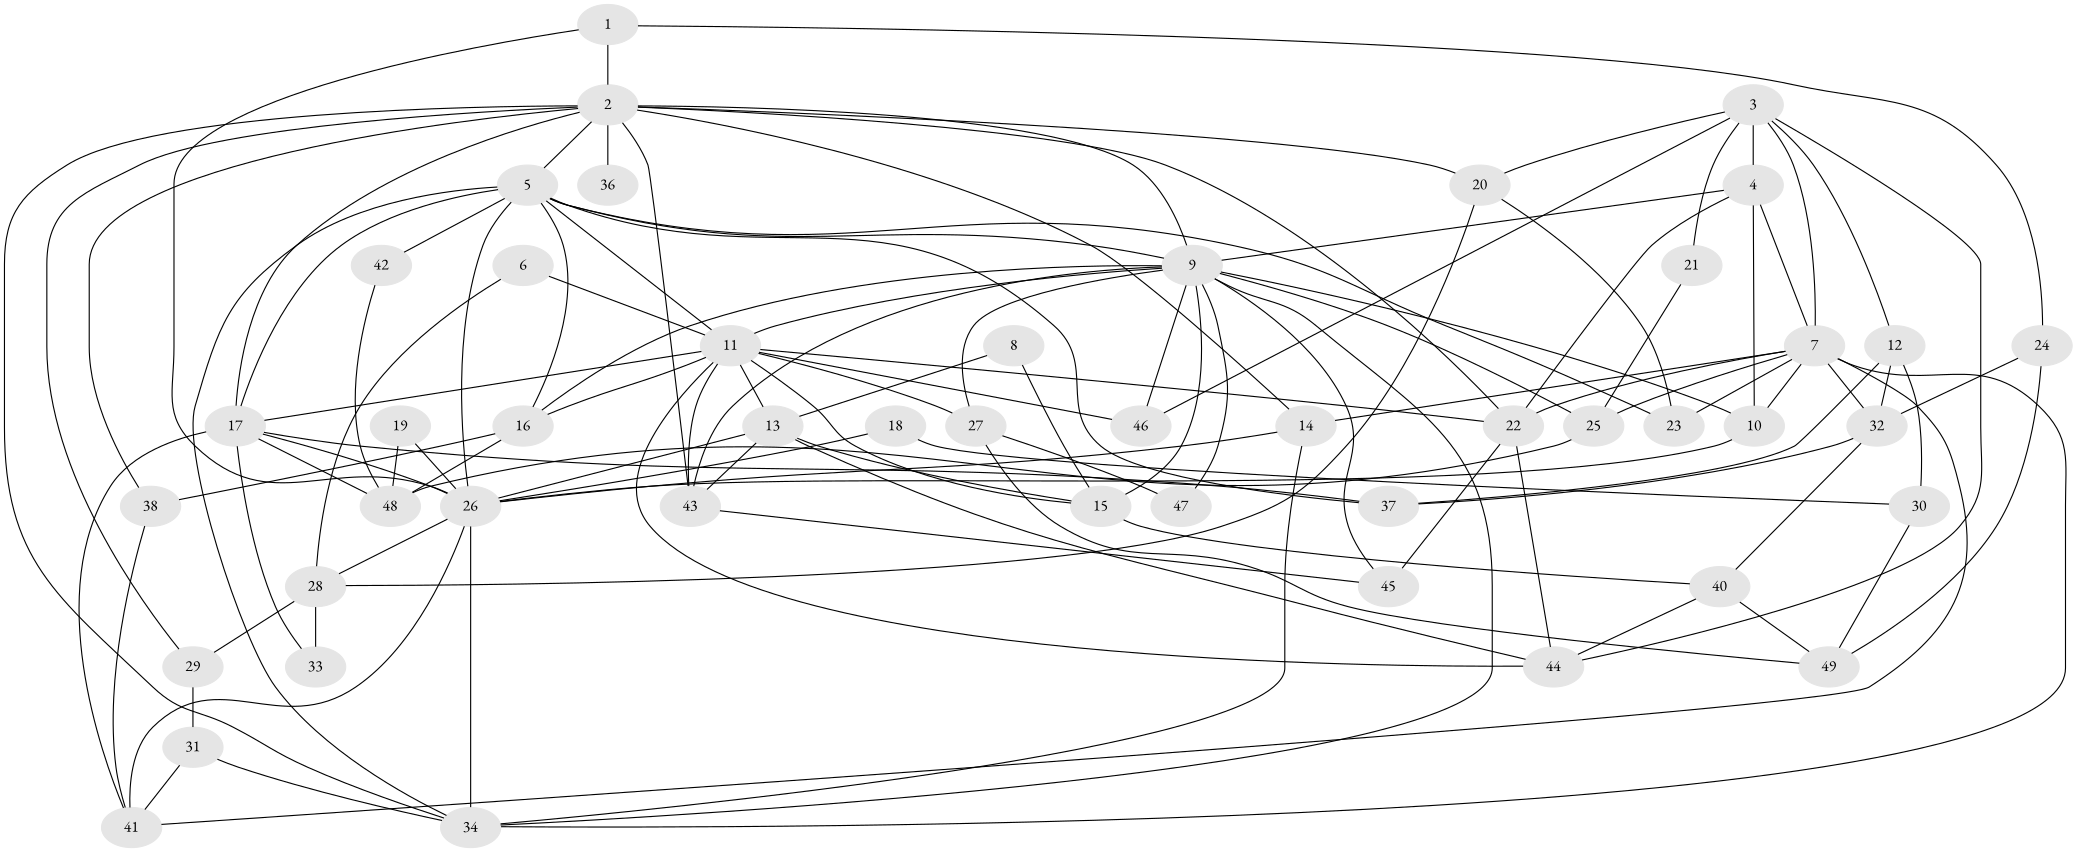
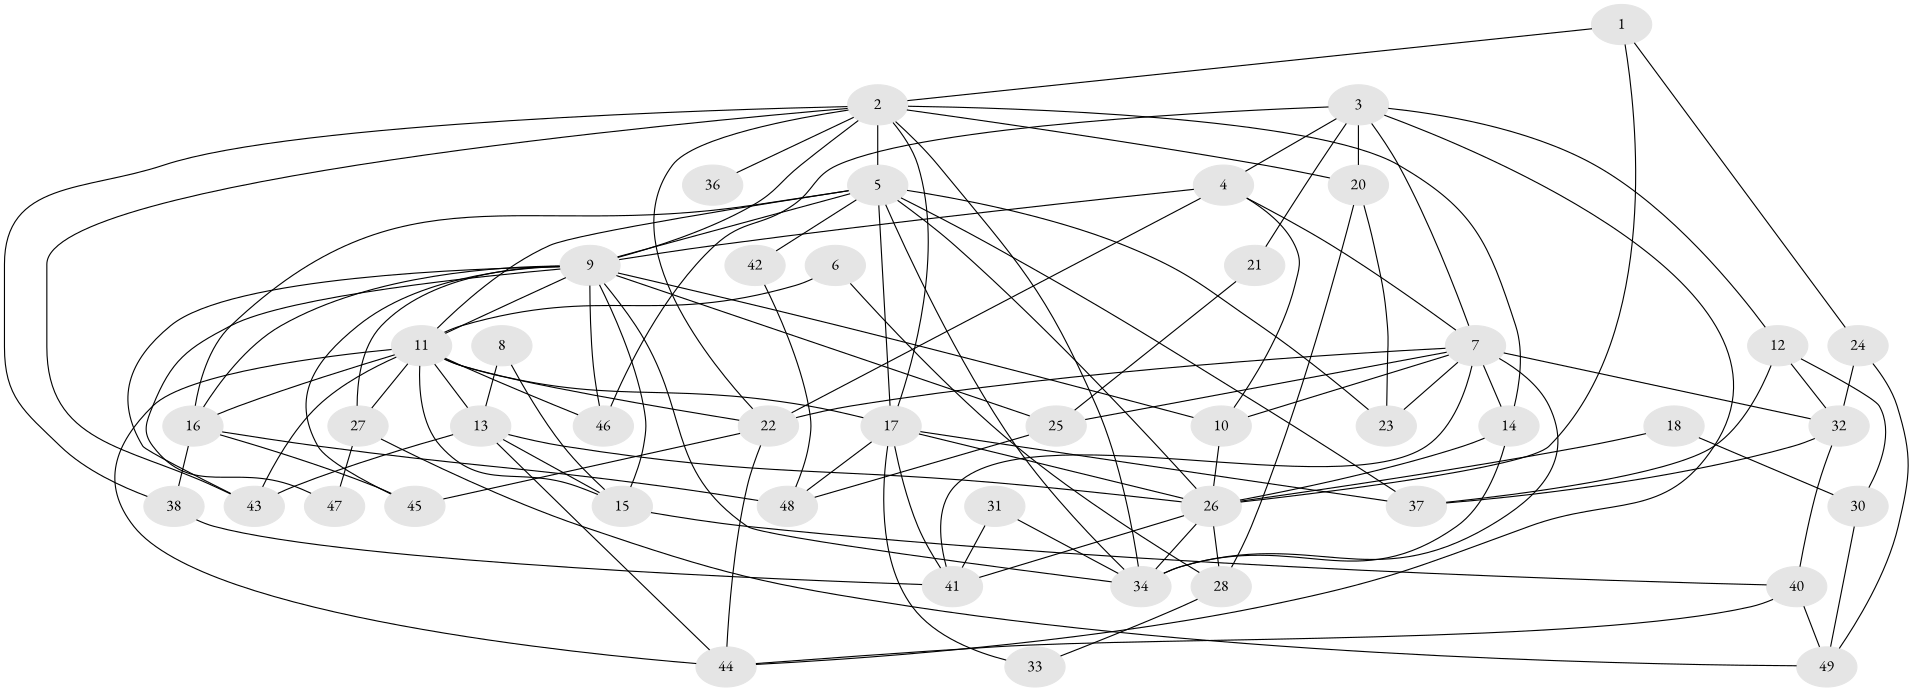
  graph {
    fontname="EB Garamond"
    node [color=gray90 fontname="EB Garamond" style=filled]
    edge [fontname="EB Garamond" weight=1.0]
    1
    2
    24
    26
    5
    9
    14
    17
    20
    22
-   29
    34
    36
    38
    43
    32
    49
    28
    41
    11
    16
    23
    37
    42
    46
    10
    25
    15
    27
    45
    47
    48
    33
    44
    31
    3
    4
    7
    12
    21
    30
    13
    6
    40
    8
    18
-   19
    1 -- 2
    1 -- 24
    1 -- 26
    2 -- 5
    2 -- 9
    2 -- 14
    2 -- 17
    2 -- 20
    2 -- 22
-   2 -- 29
    2 -- 34 [weight=2.0]
    2 -- 36 [weight=2.0]
    2 -- 38
    2 -- 43
    24 -- 32
    24 -- 49
    26 -- 34 [weight=2.0]
    26 -- 28
    26 -- 41
    5 -- 26
    5 -- 9 [weight=3.0]
    5 -- 17
    5 -- 34
    5 -- 11
    5 -- 16
    5 -- 23
    5 -- 37
    5 -- 42
    9 -- 34
    9 -- 43
    9 -- 11
    9 -- 16
    9 -- 46
    9 -- 10
    9 -- 25
    9 -- 15
    9 -- 27
    9 -- 45
    9 -- 47
    14 -- 26
    14 -- 34 [weight=2.0]
    17 -- 26 [weight=2.0]
    17 -- 41
    17 -- 37
    17 -- 48
    17 -- 33
    20 -- 28
    20 -- 23
    22 -- 45
    22 -- 44
-   29 -- 31
    38 -- 41
    32 -- 37
    32 -- 40
-   28 -- 29
    28 -- 33
    11 -- 17
    11 -- 22
    11 -- 43 [weight=2.0]
    11 -- 16
    11 -- 46
    11 -- 15
    11 -- 27
    11 -- 44
    11 -- 13
    16 -- 38
-   43 -- 45
+   16 -- 45
    16 -- 48
    42 -- 48
    10 -- 26 [weight=3.0]
    25 -- 48
    15 -- 40
    27 -- 49
    27 -- 47
    31 -- 34
    31 -- 41
    3 -- 20
    3 -- 46
    3 -- 44
    3 -- 4
    3 -- 7
    3 -- 12
    3 -- 21
    4 -- 9 [weight=3.0]
    4 -- 22
    4 -- 10
    4 -- 7 [weight=2.0]
    7 -- 14
    7 -- 22
    7 -- 34
    7 -- 32
    7 -- 41
    7 -- 23
    7 -- 10
    7 -- 25
    12 -- 32
    12 -- 37
    12 -- 30
    21 -- 25
    30 -- 49
    13 -- 26
    13 -- 43
    13 -- 15
    13 -- 44
    6 -- 28
    6 -- 11
    40 -- 49
    40 -- 44
    8 -- 15
    8 -- 13 [weight=2.0]
    18 -- 26
    18 -- 30
-   19 -- 26
-   19 -- 48
  }
